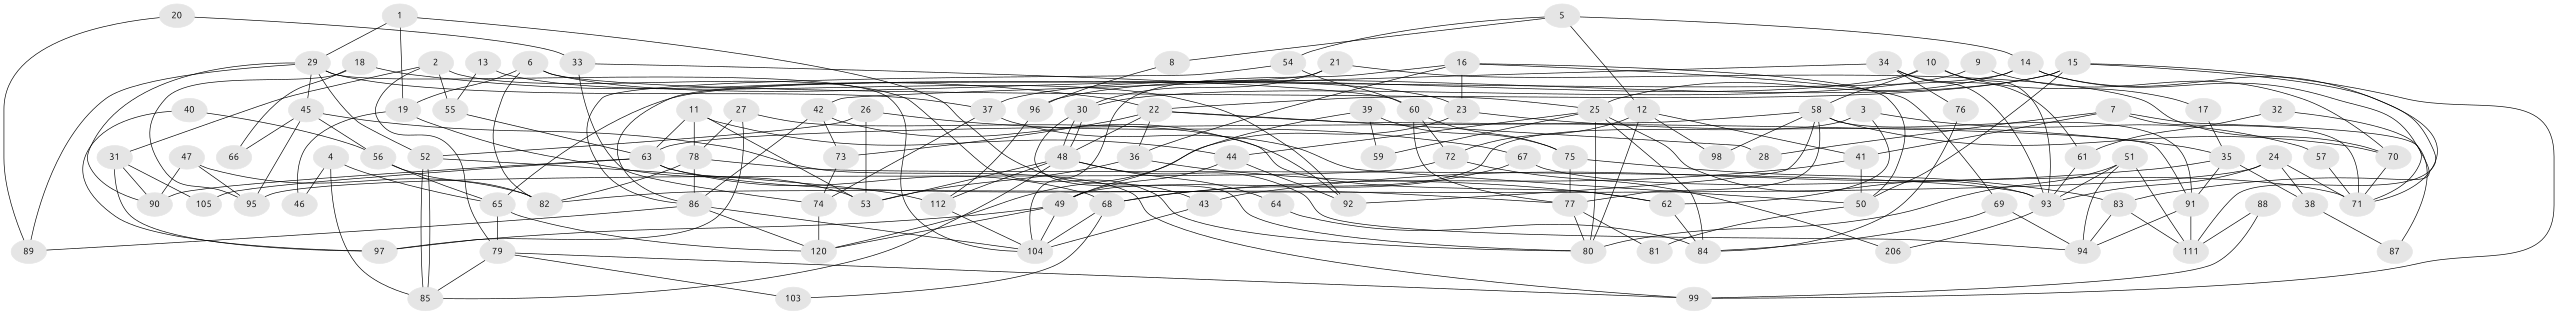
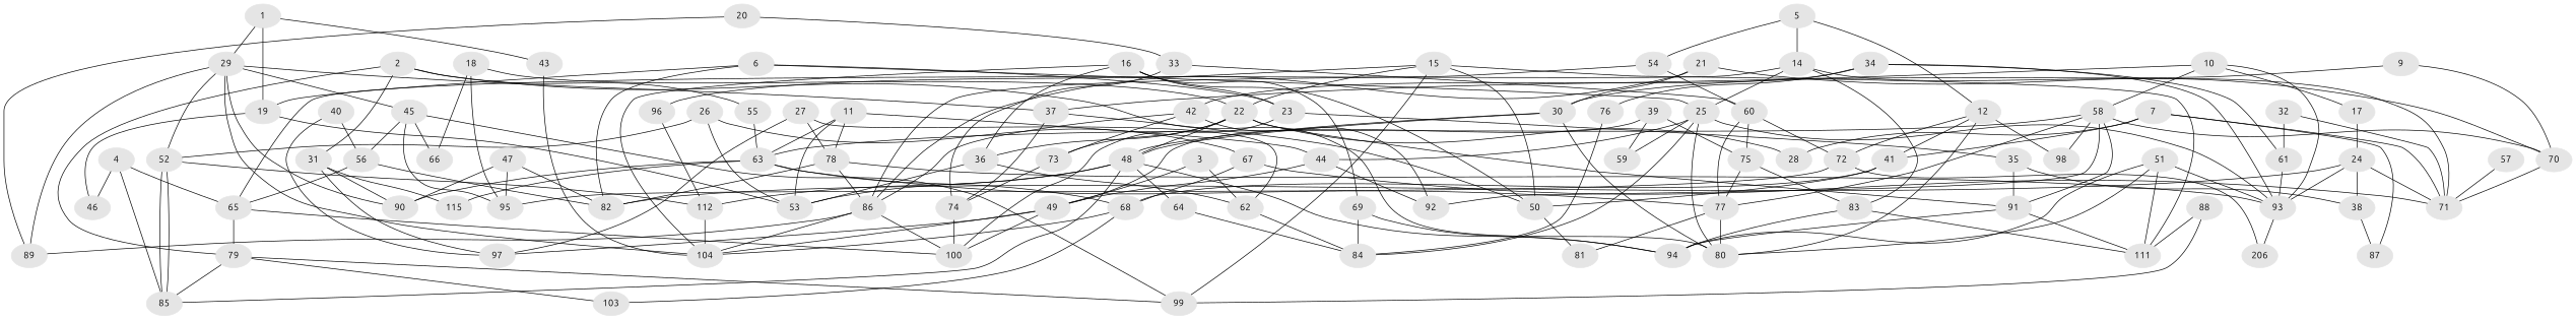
  graph {
    fontname=Ubuntu
    node [color=gray90 fontname=Ubuntu style=filled]
    edge [fontname=Ubuntu]
    1
    19
    29
    43
    46
    53
    37
    104
    89
    52
    45
    90
    2
    31
    55
    79
    80
    97
-   105
+   105 [label=115]
    63
    85
    99
    103
    3
    49
    57
    62
-   100 [label=120]
+   100
    71
    84
    4
    65
    5
-   8
    12
    14
    54
    96
    41
    72
    98
    25
    83
    86
    60
    6
    23
    82
    35
    93
    44
    59
    7
    28
    87
    50
    68
    n58 [label=112]
    9
    30
    70
    48
    10
    17
    58
    74
    92
    91
    77
    n70 [label=206]
    11
    78
    95
-   13
    n75 [label=111]
    94
    15
    22
    36
    73
    81
    16
    69
    38
    18
    66
    20
    33
    21
    64
    24
    26
    67
    27
    56
    32
    61
    75
    34
    42
    76
    39
    40
    47
    51
    88
    1 -- 19
    1 -- 29
    1 -- 43
    19 -- 46
    19 -- 53
    29 -- 37
    29 -- 104
    29 -- 89
    29 -- 52
    29 -- 45
    29 -- 90
    43 -- 104
    37 -- 50
    37 -- 74
    52 -- 85
    52 -- 85
    52 -- n58
    45 -- 99
    45 -- 95
    45 -- 66
    45 -- 56
    2 -- 31
    2 -- 55
    2 -- 79
    2 -- 80
    31 -- 90
    31 -- 97
    31 -- 105
    55 -- 63
    79 -- 85
    79 -- 99
    79 -- 103
    63 -- 90
    63 -- 105
    63 -- 68
    63 -- 77
    3 -- 49
-   3 -- 57
    3 -- 62
    49 -- 104
    49 -- 97
    49 -- 100
    57 -- 71
    62 -- 84
    4 -- 46
    4 -- 85
    4 -- 65
    65 -- 79
    65 -- 100
-   5 -- 8
    5 -- 12
    5 -- 14
    5 -- 54
-   8 -- 96
    12 -- 80
    12 -- 41
    12 -- 72
    12 -- 98
    14 -- 71
    14 -- 65
    14 -- 25
    14 -- 83
    54 -- 86
    54 -- 60
    96 -- n58
    41 -- 50
    41 -- 68
    72 -- n70
    72 -- 95
    25 -- 80
    25 -- 84
    25 -- 93
    25 -- 44
    25 -- 59
    83 -- n75
    83 -- 94
    86 -- 104
    86 -- 89
    86 -- 100
    60 -- 72
    60 -- 77
    60 -- 75
    6 -- 19
    6 -- 25
    6 -- 23
    6 -- 82
    23 -- 100
    23 -- 35
-   35 -- 43
    35 -- 91
    35 -- 38
    93 -- n70
    44 -- 49
    44 -- 92
    7 -- 71
    7 -- 41
    7 -- 28
    7 -- 87
    50 -- 81
    68 -- 104
    68 -- 103
    n58 -- 104
    9 -- 30
    9 -- 70
    30 -- 80
    30 -- 48
    30 -- 48
    70 -- 71
    48 -- 53
    48 -- 85
    48 -- n58
    48 -- 94
    48 -- 64
    10 -- 37
    10 -- 93
    10 -- 17
    10 -- 58
-   17 -- 35
+   17 -- 24
    58 -- 63
    58 -- 98
    58 -- 70
    58 -- 92
    58 -- 91
    58 -- 77
    74 -- 100
    91 -- n75
    91 -- 94
    77 -- 80
    77 -- 81
    11 -- 53
    11 -- 63
    11 -- 44
    11 -- 78
    78 -- 86
    78 -- 82
    78 -- 93
-   13 -- 55
-   13 -- 92
    15 -- 99
    15 -- 96
    15 -- 50
    15 -- n75
    15 -- 22
    22 -- 28
    22 -- 48
    22 -- 91
    22 -- 36
    22 -- 73
    36 -- 53
    36 -- 62
    73 -- 74
    16 -- 104
    16 -- 23
    16 -- 50
    16 -- 36
    16 -- 69
    69 -- 84
    69 -- 94
    38 -- 87
    18 -- 95
    18 -- 22
    18 -- 66
    20 -- 89
    20 -- 33
    33 -- 60
    33 -- 74
    21 -- 86
    21 -- 30
    21 -- 70
    64 -- 84
    24 -- 71
    24 -- 82
    24 -- 93
    24 -- 38
    26 -- 53
    26 -- 52
    26 -- 67
    67 -- 71
    67 -- 68
    27 -- 97
    27 -- 62
    27 -- 78
    56 -- 65
    56 -- 82
    32 -- 71
    32 -- 61
    61 -- 93
    75 -- 83
    75 -- 77
    34 -- 93
    34 -- 61
    34 -- 42
    34 -- 76
    42 -- 86
    42 -- 92
    42 -- 73
    76 -- 84
    39 -- 49
    39 -- 59
    39 -- 75
    40 -- 97
    40 -- 56
    47 -- 90
    47 -- 82
    47 -- 95
    51 -- 80
    51 -- 93
    51 -- n75
    51 -- 94
    88 -- 99
    88 -- n75
  }
